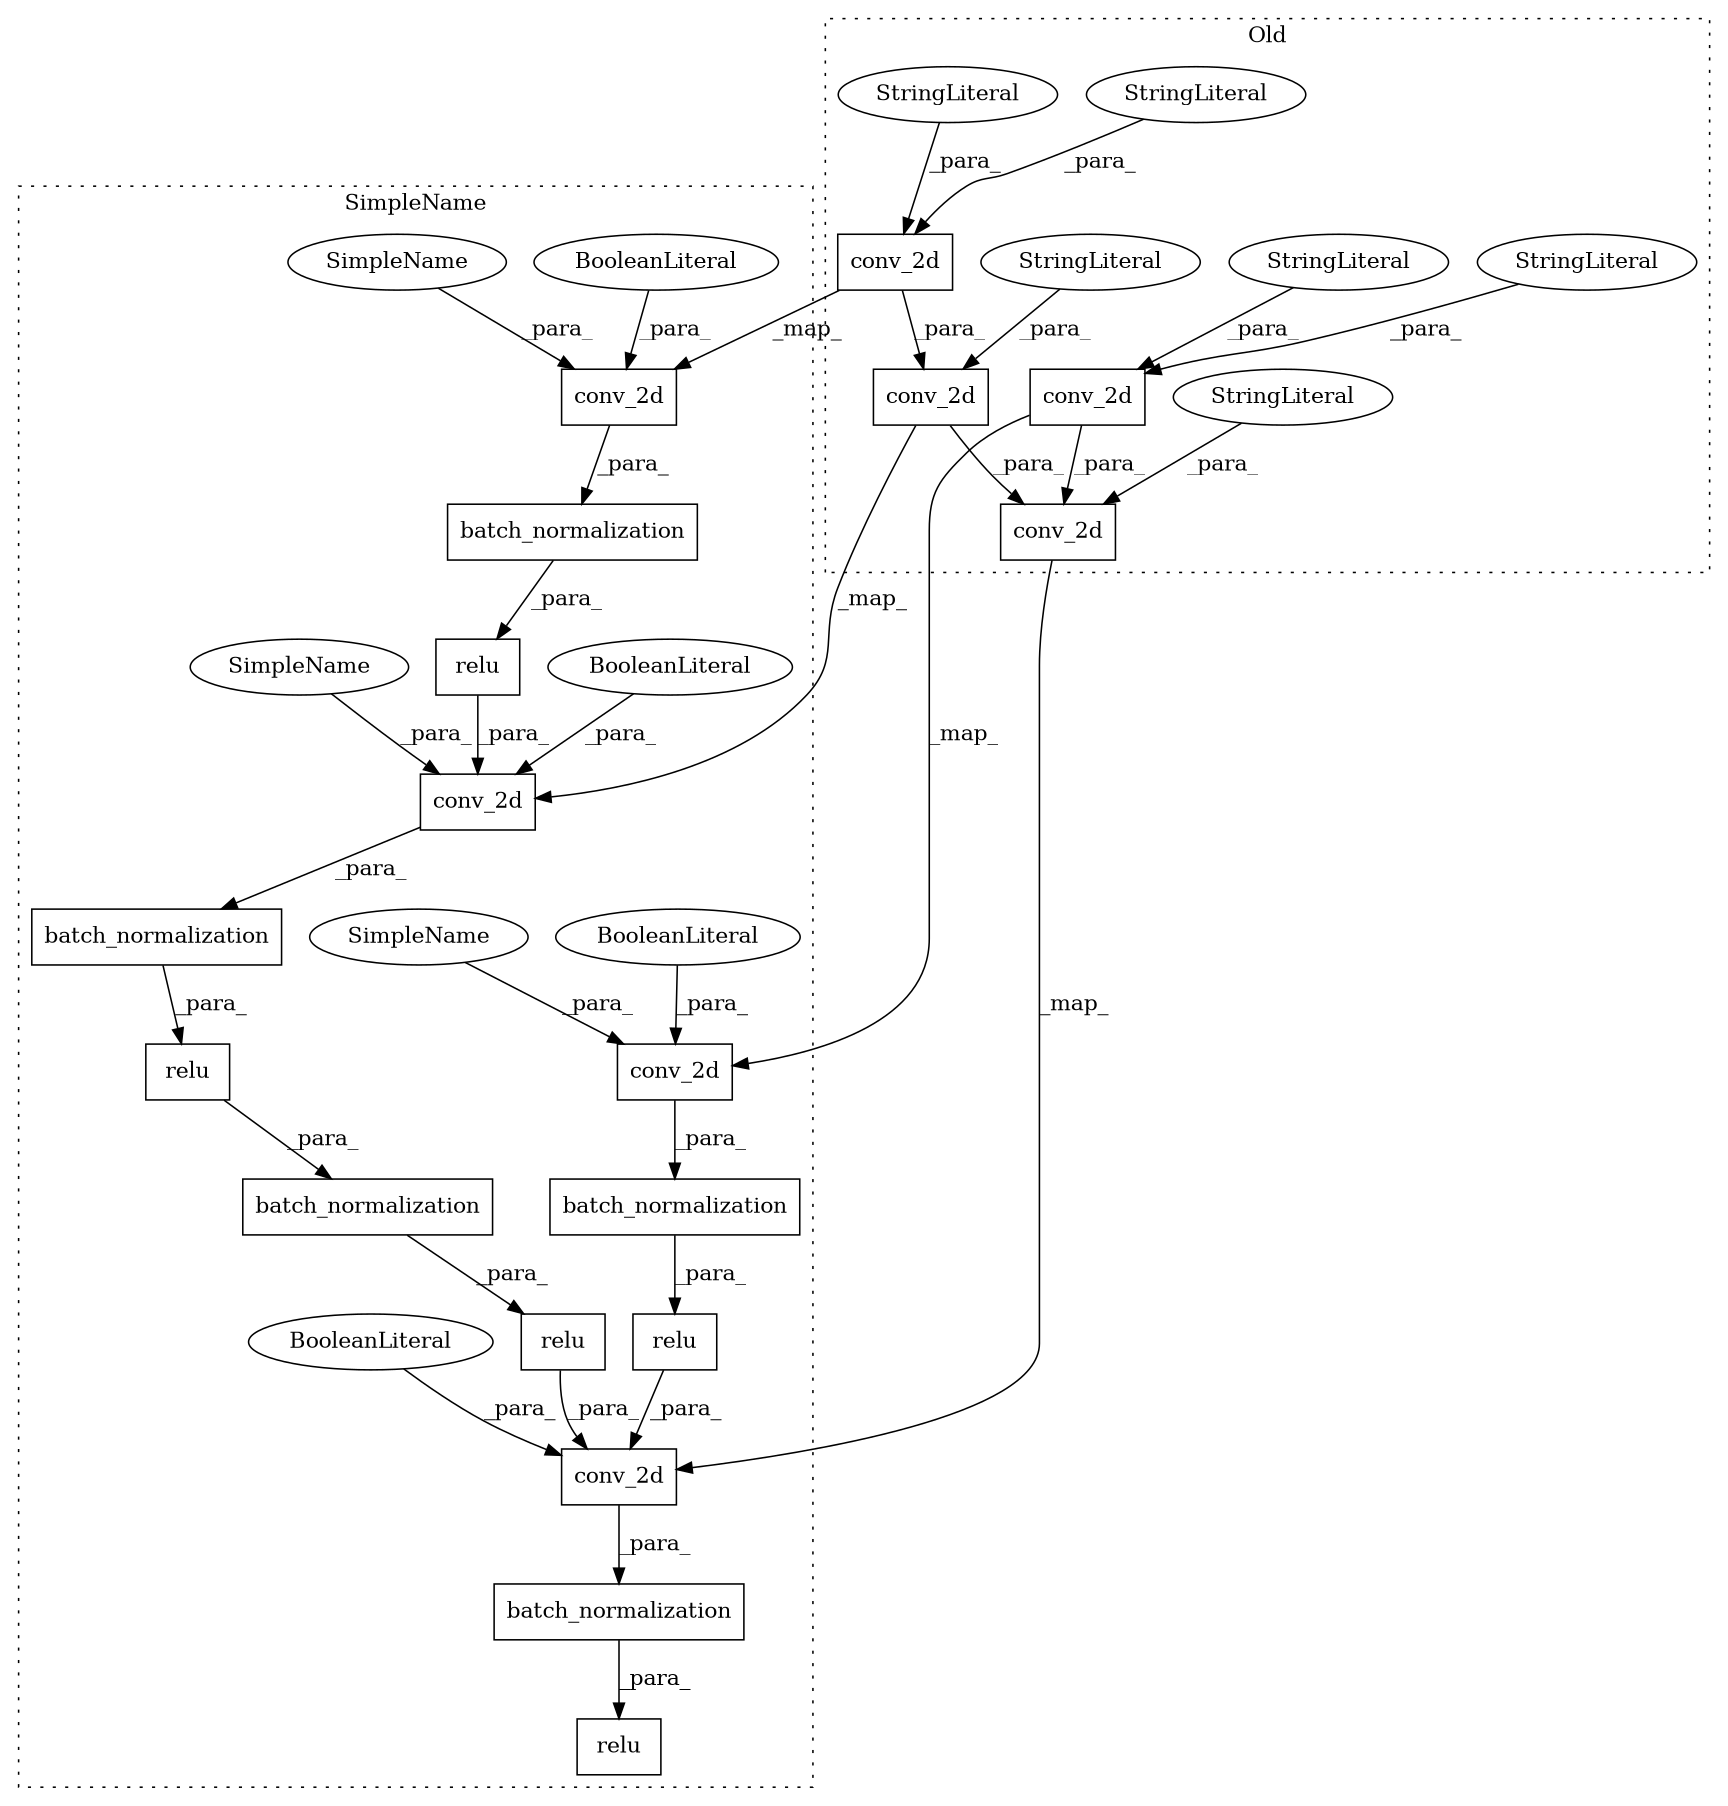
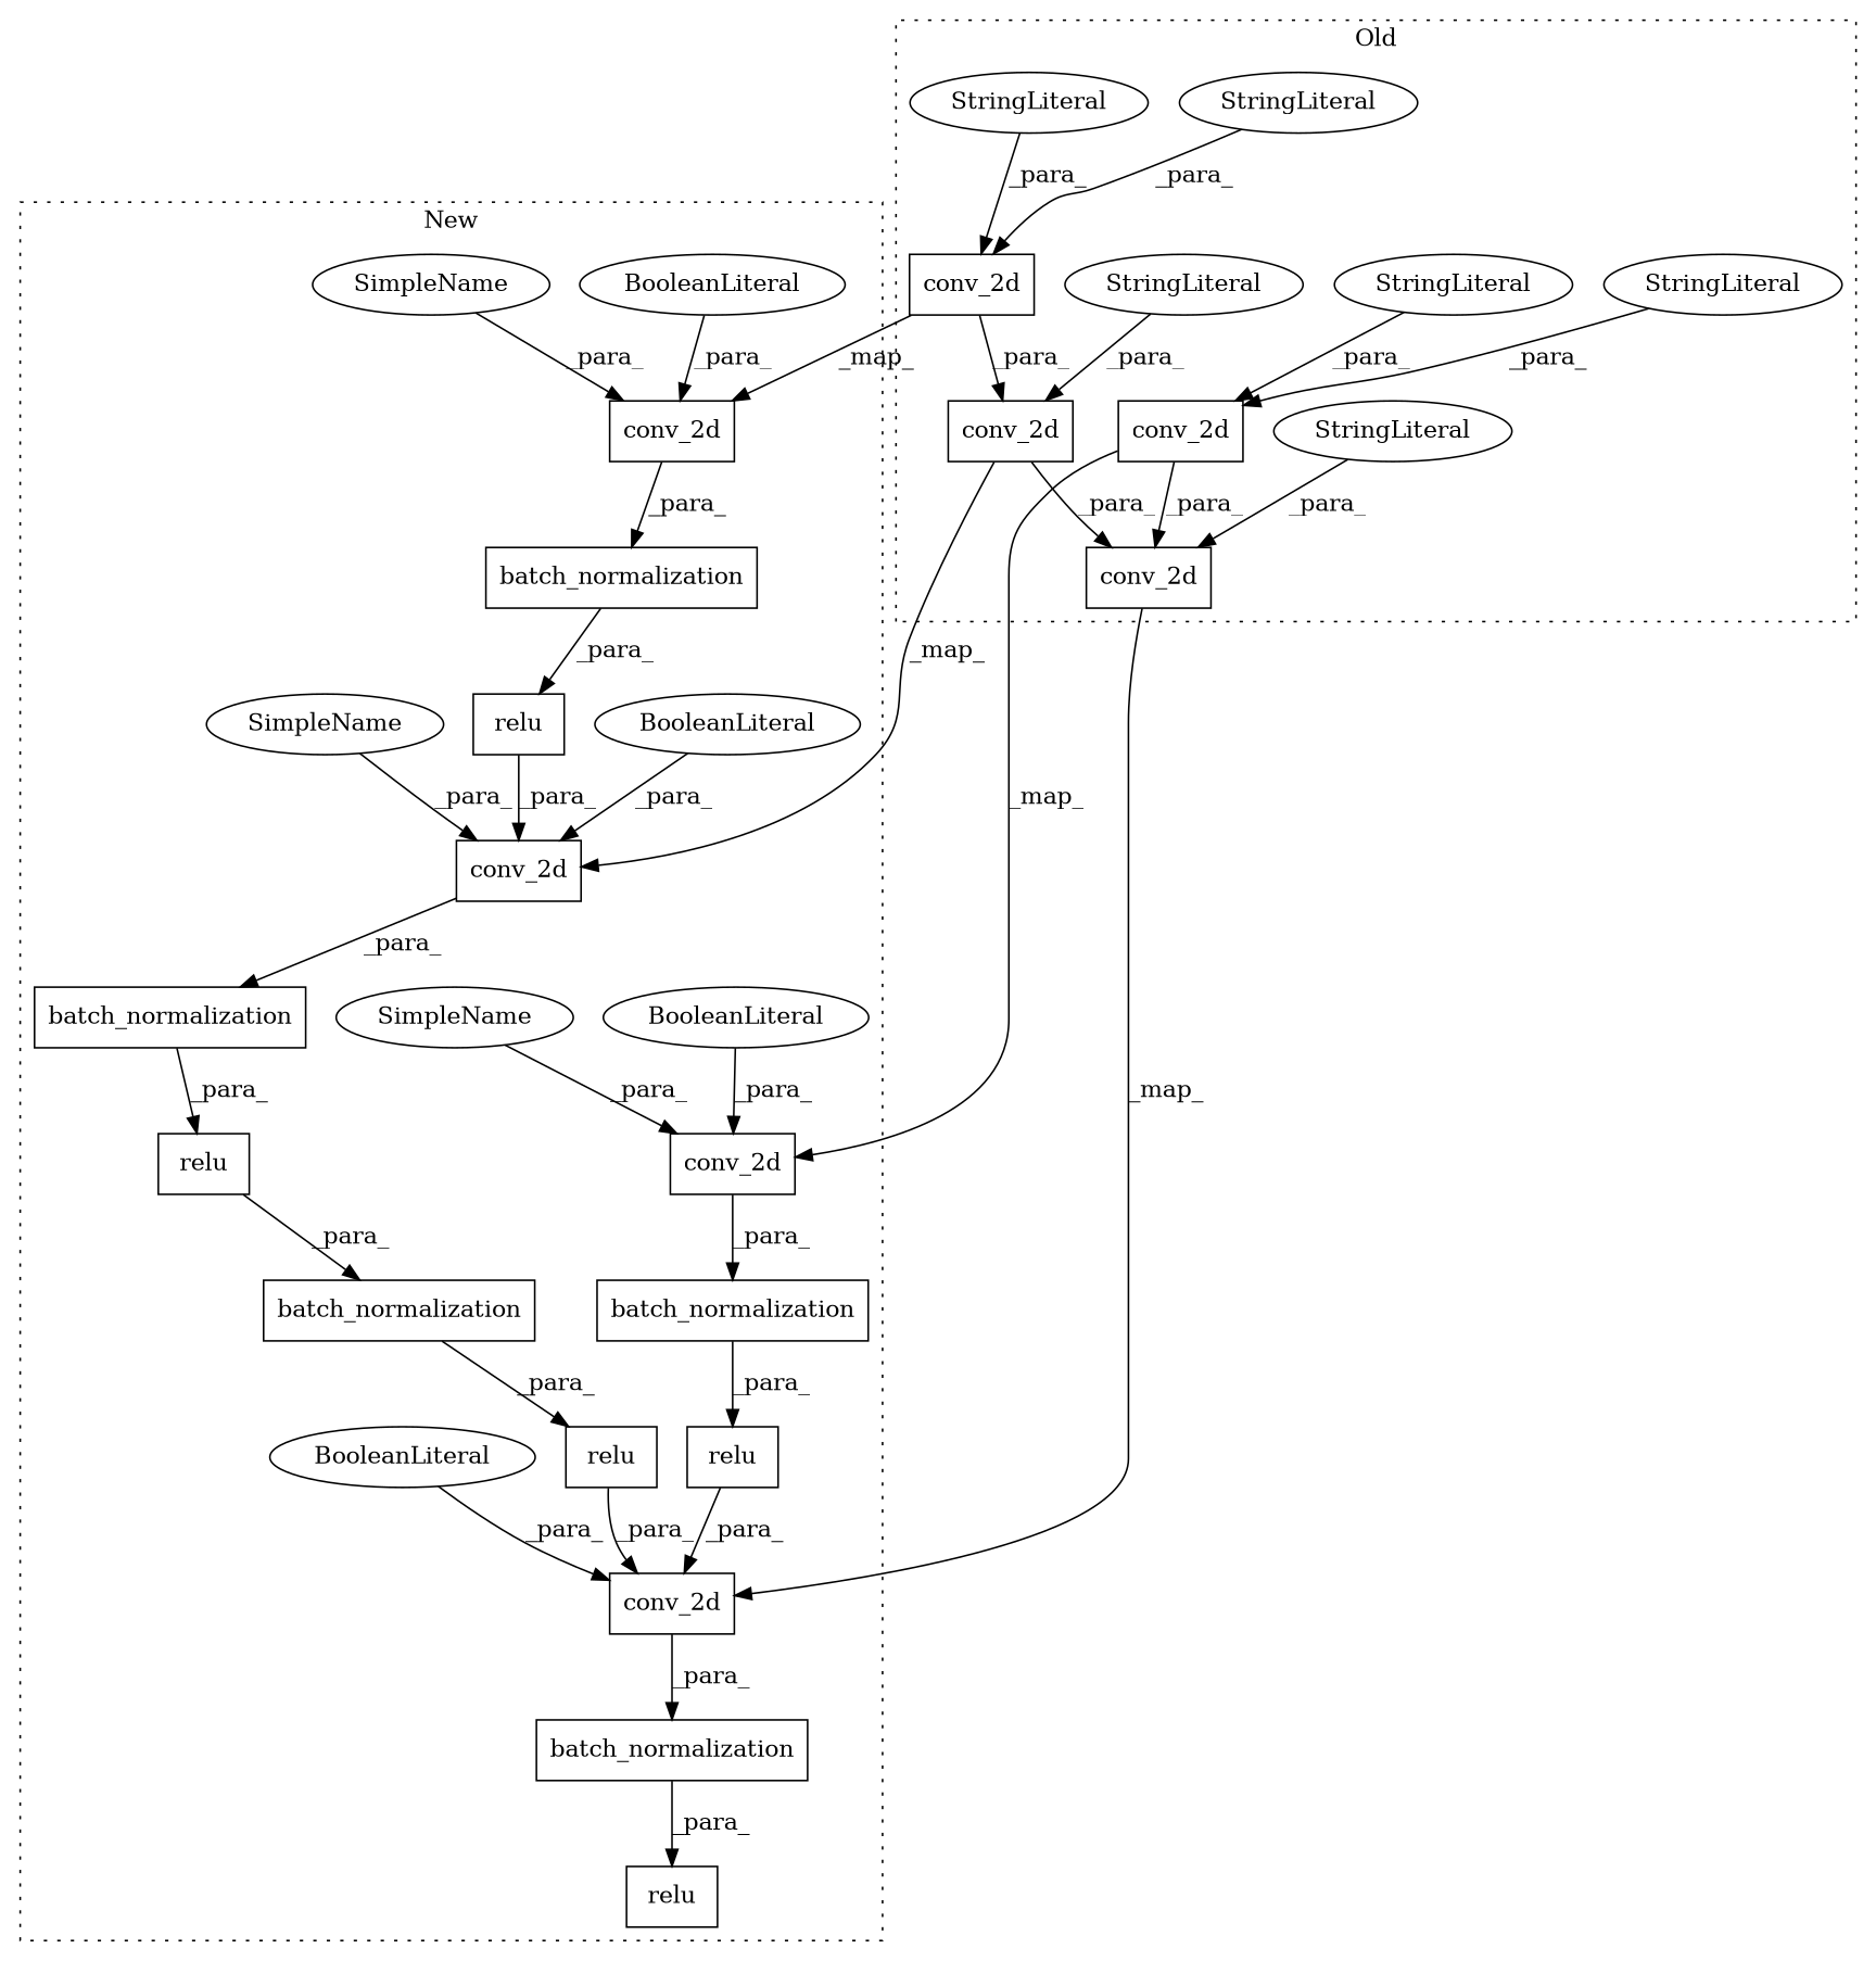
  digraph {
    node [a=32 l="8,1" shape=box]
    n1 [label=conv_2d s="2220,2282"]
    n2 [a=45 l=21 label=StringLiteral s=2238 shape=ellipse]
    n3 [a=45 l=6 label=StringLiteral s=2260 shape=ellipse]
    n4 [label=conv_2d s="2304,2390"]
    n5 [a=45 l=21 label=StringLiteral s=2346 shape=ellipse]
    n6 [label=conv_2d s="2587,2667"]
    n7 [a=45 l=21 label=StringLiteral s=2628 shape=ellipse]
    n8 [label=conv_2d s="2139,2198"]
    n9 [a=45 l=6 label=StringLiteral s=2179 shape=ellipse]
    n10 [a=45 l=21 label=StringLiteral s=2157 shape=ellipse]
    n11 [label=conv_2d s="2373,2417"]
    n12 [l="20,1" label=batch_normalization s="2446,2535"]
    n13 [l="5,1" label=relu s="2348,2419"]
    n14 [l="20,1" label=batch_normalization s="2563,2652"]
    n15 [l="5,1" label=relu s="2558,2653"]
    n16 [l="20,1" label=batch_normalization s="2747,2832"]
    n17 [l="5,1" label=relu s="2258,2326"]
    n18 [l="20,1" label=batch_normalization s="2353,2418"]
    n19 [l="5,1" label=relu s="2441,2536"]
    n20 [l="20,1" label=batch_normalization s="2263,2325"]
    n21 [l="5,1" label=relu s="2742,2833"]
    n22 [a=9 l=5 label=BooleanLiteral s=2391 shape=ellipse]
    n23 [label=conv_2d s="2466,2534"]
    n24 [a=9 l=5 label=BooleanLiteral s=2508 shape=ellipse]
    n25 [label=conv_2d s="2767,2831"]
    n26 [a=9 l=5 label=BooleanLiteral s=2808 shape=ellipse]
    n27 [label=conv_2d s="2283,2324"]
    n28 [a=9 l=5 label=BooleanLiteral s=2301 shape=ellipse]
    n29 [a=42 l=4 label=SimpleName s=2397 shape=ellipse]
    n30 [a=42 l=4 label=SimpleName s=2514 shape=ellipse]
    n31 [a=42 l=4 label=SimpleName s=2307 shape=ellipse]
    subgraph cluster_1 {
      label=Old
      style=dotted
      n1
      n2
      n3
      n4
      n5
      n6
      n7
      n8
      n9
      n10
    }
    subgraph cluster_2 {
-     label=SimpleName
+     label=New
      style=dotted
      n11
      n12
      n13
      n14
      n15
      n16
      n17
      n18
      n19
      n20
      n21
      n22
      n23
      n24
      n25
      n26
      n27
      n28
      n29
      n30
      n31
    }
    n1 -> n4 [label=_para_]
    n1 -> n11 [label=_map_]
    n2 -> n1 [label=_para_]
    n3 -> n1 [label=_para_]
    n4 -> n6 [label=_para_]
    n4 -> n23 [label=_map_]
    n5 -> n4 [label=_para_]
    n6 -> n25 [label=_map_]
    n7 -> n6 [label=_para_]
    n8 -> n6 [label=_para_]
    n8 -> n27 [label=_map_]
    n9 -> n8 [label=_para_]
    n10 -> n8 [label=_para_]
    n11 -> n18 [label=_para_]
    n12 -> n19 [label=_para_]
    n13 -> n23 [label=_para_]
    n14 -> n15 [label=_para_]
    n15 -> n25 [label=_para_]
    n16 -> n21 [label=_para_]
    n17 -> n25 [label=_para_]
    n18 -> n13 [label=_para_]
    n19 -> n14 [label=_para_]
    n20 -> n17 [label=_para_]
    n22 -> n11 [label=_para_]
    n23 -> n12 [label=_para_]
    n24 -> n23 [label=_para_]
    n25 -> n16 [label=_para_]
    n26 -> n25 [label=_para_]
    n27 -> n20 [label=_para_]
    n28 -> n27 [label=_para_]
    n29 -> n11 [label=_para_]
    n30 -> n23 [label=_para_]
    n31 -> n27 [label=_para_]
  }
